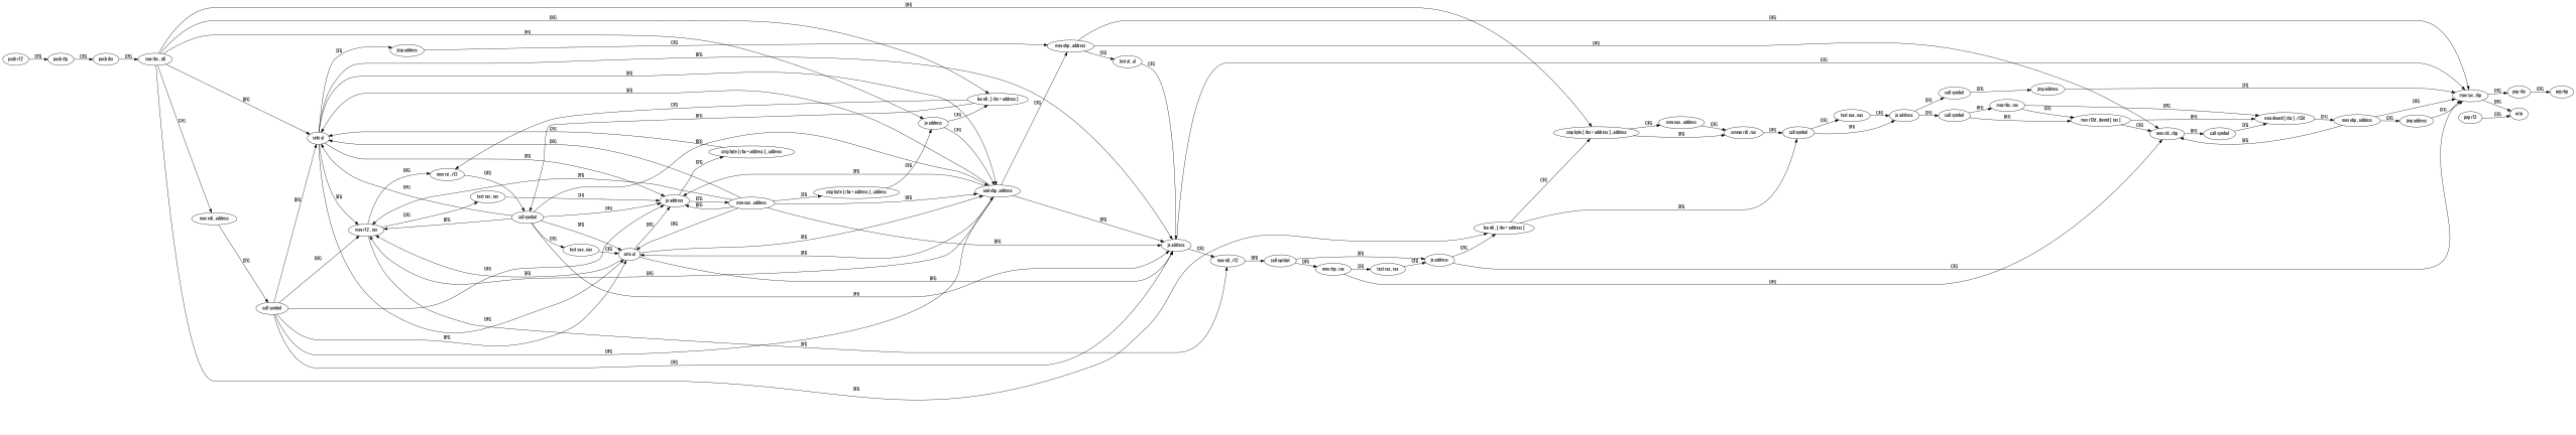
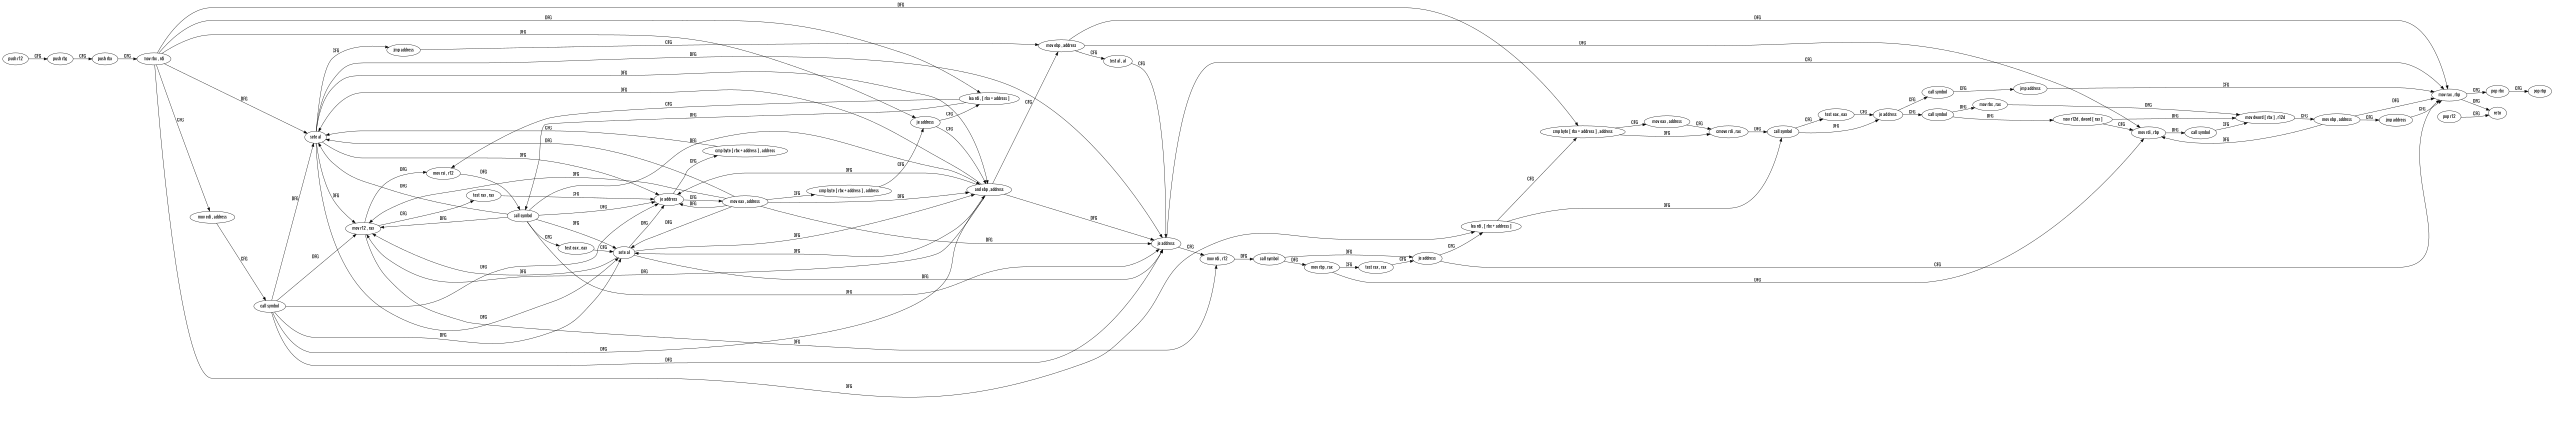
  digraph {
    fontname=Oswald
    rankdir=LR
    node [fontname=Oswald]
    edge [fontname=Oswald]
    n1 [label="push r12"]
    n2 [label="push rbp"]
    n3 [label="push rbx"]
    n4 [label="mov rbx , rdi"]
    n5 [label="mov edi , address"]
    n6 [label="sete al"]
    n7 [label="je address"]
    n8 [label="lea rdi , [ rbx + address ]"]
    n9 [label="lea rdi , [ rbx + address ]"]
    n10 [label="cmp byte [ rbx + address ] , address"]
    n11 [label="call symbol"]
    n12 [label="mov r12 , rax"]
    n13 [label="je address"]
    n14 [label="and ebp , address"]
    n15 [label="je address"]
    n16 [label="sete al"]
    n17 [label="jmp address"]
    n18 [label="mov rsi , r12"]
    n19 [label="call symbol"]
    n20 [label="call symbol"]
    n21 [label="mov eax , address"]
    n22 [label="cmove rdi , rax"]
    n23 [label="test rax , rax"]
    n24 [label="mov rdi , r12"]
    n25 [label="cmp byte [ rbx + address ] , address"]
    n26 [label="mov eax , address"]
    n27 [label="mov ebp , address"]
    n28 [label="mov rax , rbp"]
    n29 [label="call symbol"]
    n30 [label="cmp byte [ rbx + address ] , address"]
    n31 [label="test al , al"]
    n32 [label="mov rdi , rbp"]
    n33 [label="pop rbx"]
    n34 [label=retn]
    n35 [label="call symbol"]
    n36 [label="test eax , eax"]
    n37 [label="mov rbp , rax"]
    n38 [label="je address"]
    n39 [label="pop rbp"]
    n40 [label="test rax , rax"]
    n41 [label="test eax , eax"]
    n42 [label="je address"]
    n43 [label="pop r12"]
    n44 [label="call symbol"]
    n45 [label="call symbol"]
    n46 [label="jmp address"]
    n47 [label="mov rbx , rax"]
    n48 [label="mov r12d , dword [ rax ]"]
    n49 [label="mov dword [ rbx ] , r12d"]
    n50 [label="mov ebp , address"]
    n51 [label="jmp address"]
    n1 -> n2 [label=CFG]
    n2 -> n3 [label=CFG]
    n3 -> n4 [label=CFG]
    n4 -> n5 [label=CFG]
    n4 -> n6 [label=DFG]
    n4 -> n7 [label=DFG]
    n4 -> n8 [label=DFG]
    n4 -> n9 [label=DFG]
    n4 -> n10 [label=DFG]
    n5 -> n11 [label=CFG]
    n6 -> n12 [label=DFG]
    n6 -> n13 [label=DFG]
    n6 -> n14 [label=DFG]
    n6 -> n15 [label=DFG]
    n6 -> n16 [label=DFG]
    n6 -> n17 [label=CFG]
    n7 -> n8 [label=CFG]
    n7 -> n14 [label=CFG]
    n8 -> n18 [label=CFG]
    n8 -> n19 [label=DFG]
    n9 -> n10 [label=CFG]
    n9 -> n20 [label=DFG]
    n10 -> n21 [label=CFG]
    n10 -> n22 [label=DFG]
    n11 -> n6 [label=DFG]
    n11 -> n12 [label=DFG]
    n11 -> n13 [label=DFG]
    n11 -> n14 [label=DFG]
    n11 -> n15 [label=DFG]
    n11 -> n16 [label=DFG]
    n12 -> n18 [label=DFG]
    n12 -> n23 [label=CFG]
    n12 -> n24 [label=DFG]
    n13 -> n25 [label=CFG]
    n13 -> n26 [label=CFG]
    n14 -> n6 [label=DFG]
    n14 -> n12 [label=DFG]
    n14 -> n13 [label=DFG]
    n14 -> n15 [label=DFG]
    n14 -> n16 [label=DFG]
    n14 -> n27 [label=CFG]
    n15 -> n24 [label=CFG]
    n15 -> n28 [label=CFG]
    n16 -> n12 [label=DFG]
    n16 -> n13 [label=DFG]
    n16 -> n14 [label=DFG]
    n16 -> n15 [label=DFG]
    n17 -> n27 [label=CFG]
    n18 -> n19 [label=DFG]
    n19 -> n6 [label=DFG]
    n19 -> n12 [label=DFG]
    n19 -> n13 [label=DFG]
    n19 -> n14 [label=DFG]
    n19 -> n15 [label=DFG]
    n19 -> n16 [label=DFG]
    n19 -> n36 [label=CFG]
    n20 -> n41 [label=CFG]
    n20 -> n42 [label=DFG]
    n21 -> n22 [label=CFG]
    n22 -> n20 [label=DFG]
    n23 -> n13 [label=CFG]
    n24 -> n29 [label=DFG]
    n25 -> n6 [label=CFG]
    n26 -> n6 [label=DFG]
    n26 -> n12 [label=DFG]
    n26 -> n13 [label=DFG]
    n26 -> n14 [label=DFG]
    n26 -> n15 [label=DFG]
    n26 -> n16 [label=DFG]
    n26 -> n30 [label=CFG]
    n27 -> n28 [label=DFG]
    n27 -> n31 [label=CFG]
    n27 -> n32 [label=DFG]
    n28 -> n33 [label=CFG]
    n28 -> n34 [label=DFG]
    n29 -> n37 [label=DFG]
    n29 -> n38 [label=DFG]
    n30 -> n7 [label=CFG]
    n31 -> n15 [label=CFG]
    n32 -> n35 [label=DFG]
    n33 -> n39 [label=CFG]
    n35 -> n49 [label=CFG]
    n36 -> n16 [label=CFG]
    n37 -> n32 [label=DFG]
    n37 -> n40 [label=CFG]
    n38 -> n9 [label=CFG]
    n38 -> n28 [label=CFG]
    n40 -> n38 [label=CFG]
    n41 -> n42 [label=CFG]
    n42 -> n44 [label=CFG]
    n42 -> n45 [label=CFG]
    n43 -> n34 [label=CFG]
    n44 -> n46 [label=CFG]
    n45 -> n47 [label=DFG]
    n45 -> n48 [label=DFG]
    n46 -> n28 [label=CFG]
-   n47 -> n48 [label=CFG]
    n47 -> n49 [label=DFG]
    n48 -> n32 [label=CFG]
    n48 -> n49 [label=DFG]
    n49 -> n50 [label=CFG]
    n50 -> n28 [label=DFG]
    n50 -> n32 [label=DFG]
    n50 -> n51 [label=CFG]
    n51 -> n28 [label=CFG]
  }
